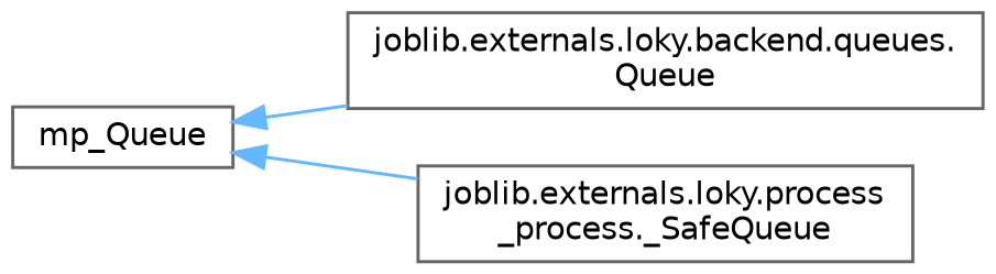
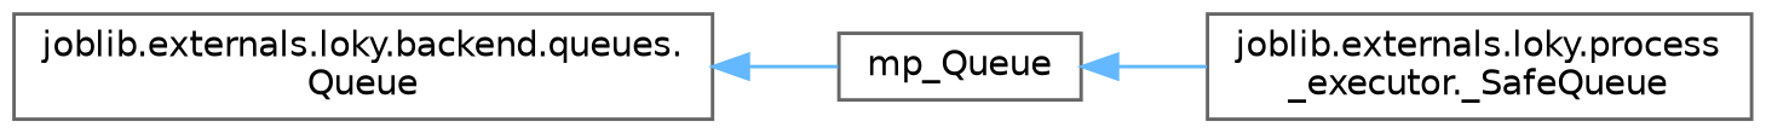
  digraph {
    rankdir=LR
    node [color=grey40 fillcolor=white fontname=Helvetica fontsize=10 shape=box style=filled]
    edge [color=steelblue1 dir=back fontname=Helvetica fontsize=10 labelfontname=Helvetica labelfontsize=10 style=solid]
    n1 [height=0.2 label=mp_Queue width=0.4]
    n2 [height=0.2 label="joblib.externals.loky.backend.queues.\lQueue" width=0.4]
-   n3 [height=0.2 label="joblib.externals.loky.process\l_process._SafeQueue" width=0.4]
-   n1 -> n2
+   n3 [height=0.2 label="joblib.externals.loky.process\l_executor._SafeQueue" width=0.4]
+   n2 -> n1
    n1 -> n3
  }
